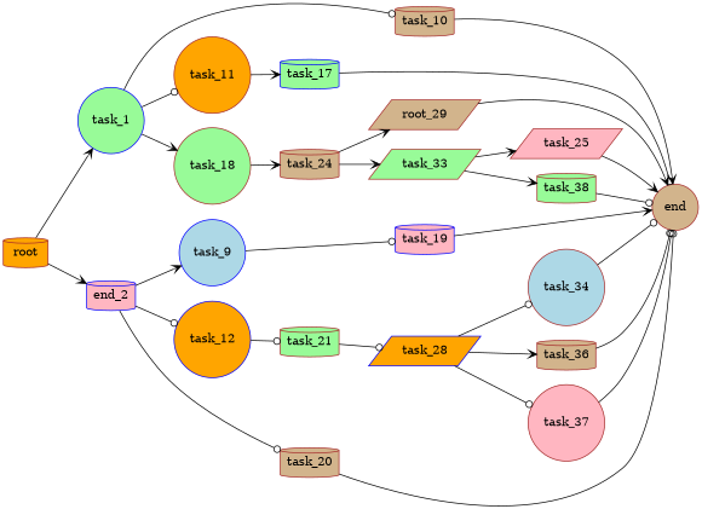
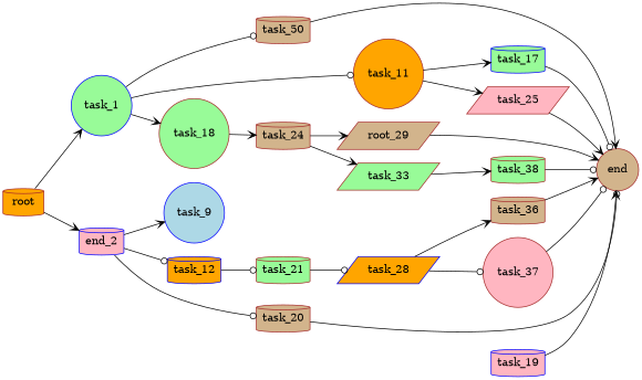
  digraph {
    rankdir=LR
    node [color=brown fillcolor=palegreen shape=cylinder style=filled]
    edge [arrowhead=vee]
    root [fillcolor=orange]
    task_1 [color=blue shape=circle]
    n3 [color=blue fillcolor=lightpink label=end_2]
-   task_10 [fillcolor=tan]
+   task_10 [fillcolor=tan label=task_50]
    task_11 [fillcolor=orange shape=circle]
    task_18 [shape=circle]
    task_9 [color=blue fillcolor=lightblue shape=circle]
-   task_12 [color=blue fillcolor=orange shape=circle]
+   task_12 [color=blue fillcolor=orange]
    task_20 [fillcolor=tan]
    end [fillcolor=tan shape=circle]
    task_17 [color=blue]
    task_25 [fillcolor=lightpink shape=parallelogram]
    task_24 [fillcolor=tan]
    task_19 [color=blue fillcolor=lightpink]
    task_21
    task_28 [color=blue fillcolor=orange shape=parallelogram]
    n17 [fillcolor=tan label=root_29 shape=parallelogram]
    task_33 [shape=parallelogram]
-   task_34 [fillcolor=lightblue shape=circle]
    task_36 [fillcolor=tan]
    task_37 [fillcolor=lightpink shape=circle]
    task_38
    root -> task_1
    root -> n3
    task_1 -> task_10 [arrowhead=odot]
    task_1 -> task_11 [arrowhead=odot]
    task_1 -> task_18
    n3 -> task_9
    n3 -> task_12 [arrowhead=odot]
    n3 -> task_20 [arrowhead=odot]
    task_10 -> end
    task_11 -> task_17
-   task_33 -> task_25
+   task_11 -> task_25
    task_18 -> task_24
-   task_9 -> task_19 [arrowhead=odot]
    task_12 -> task_21 [arrowhead=odot]
    task_20 -> end [arrowhead=odot]
    task_17 -> end [arrowhead=odot]
    task_25 -> end
    task_24 -> n17
    task_24 -> task_33
    task_19 -> end
    task_21 -> task_28 [arrowhead=odot]
-   task_28 -> task_34 [arrowhead=odot]
    task_28 -> task_36
    task_28 -> task_37 [arrowhead=odot]
    n17 -> end
    task_33 -> task_38
-   task_34 -> end [arrowhead=odot]
-   task_36 -> end [arrowhead=odot]
+   task_36 -> end
    task_37 -> end [arrowhead=odot]
    task_38 -> end [arrowhead=odot]
  }
